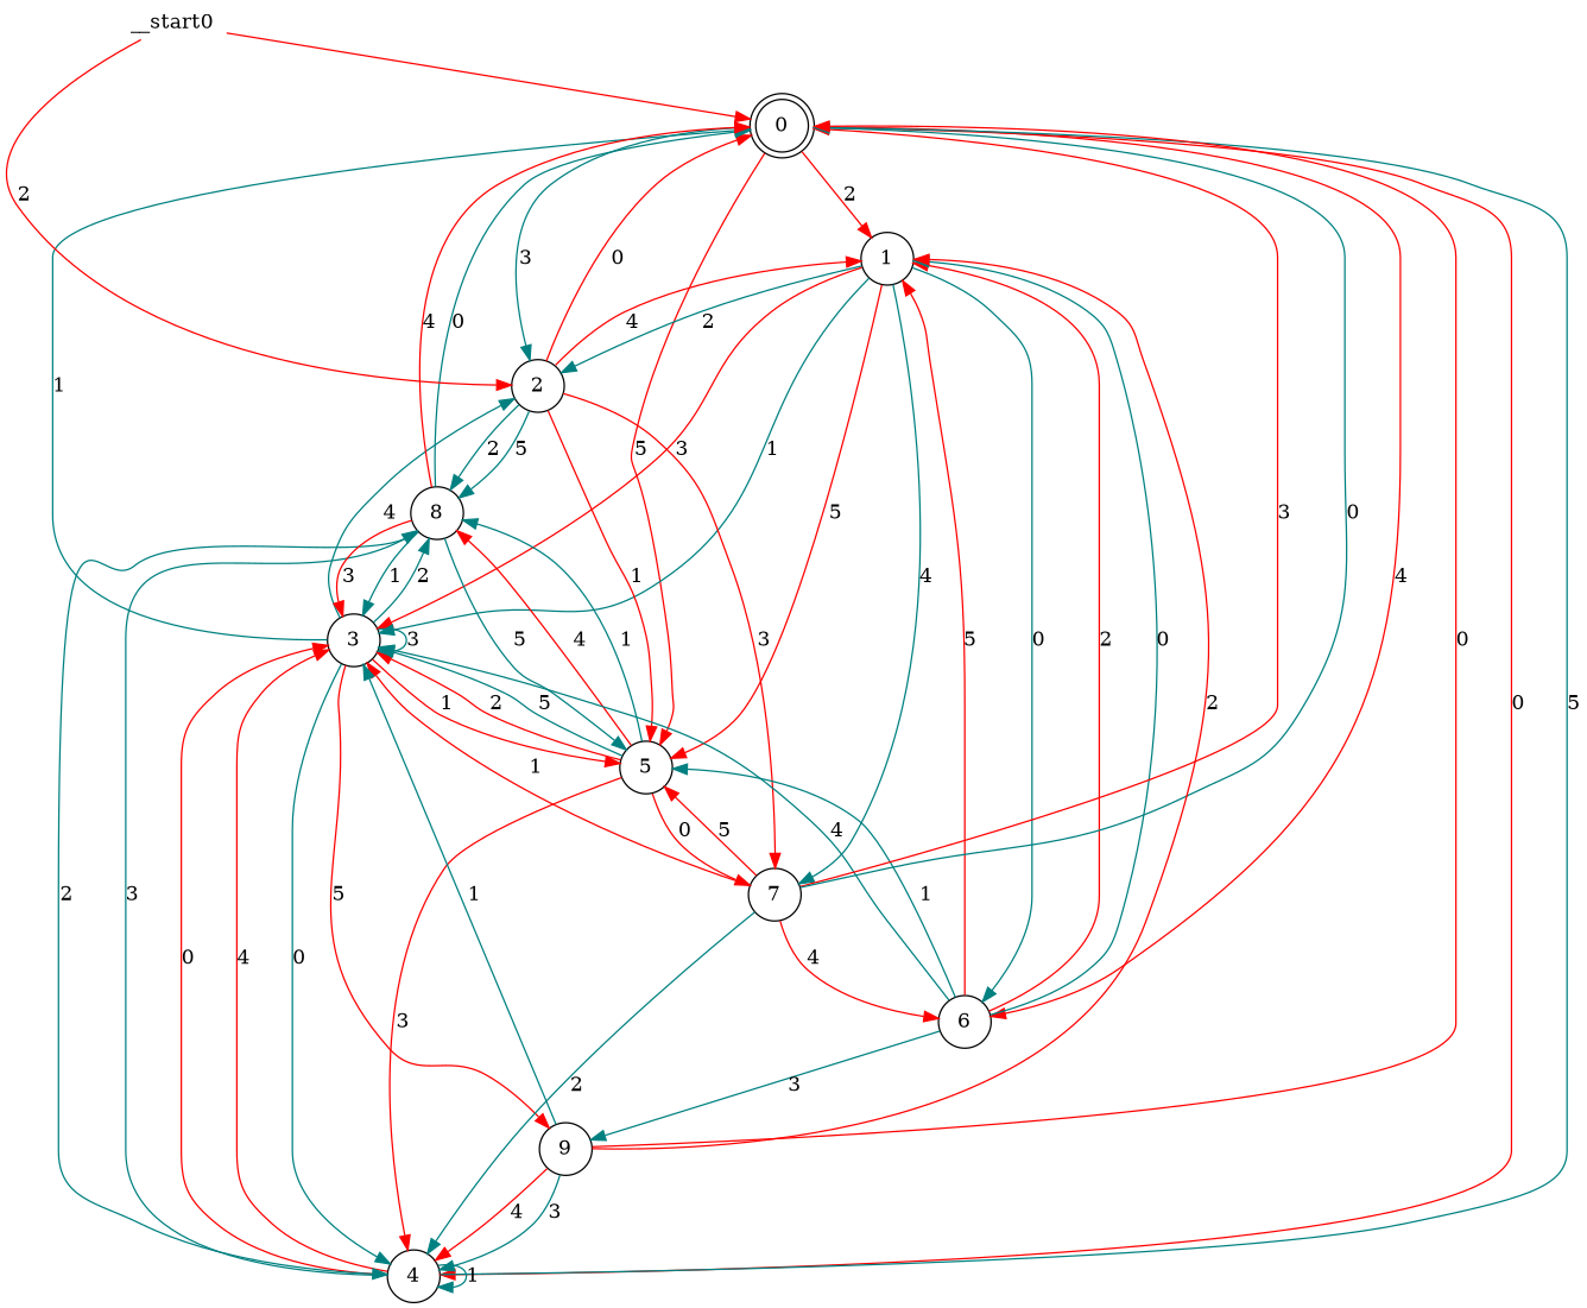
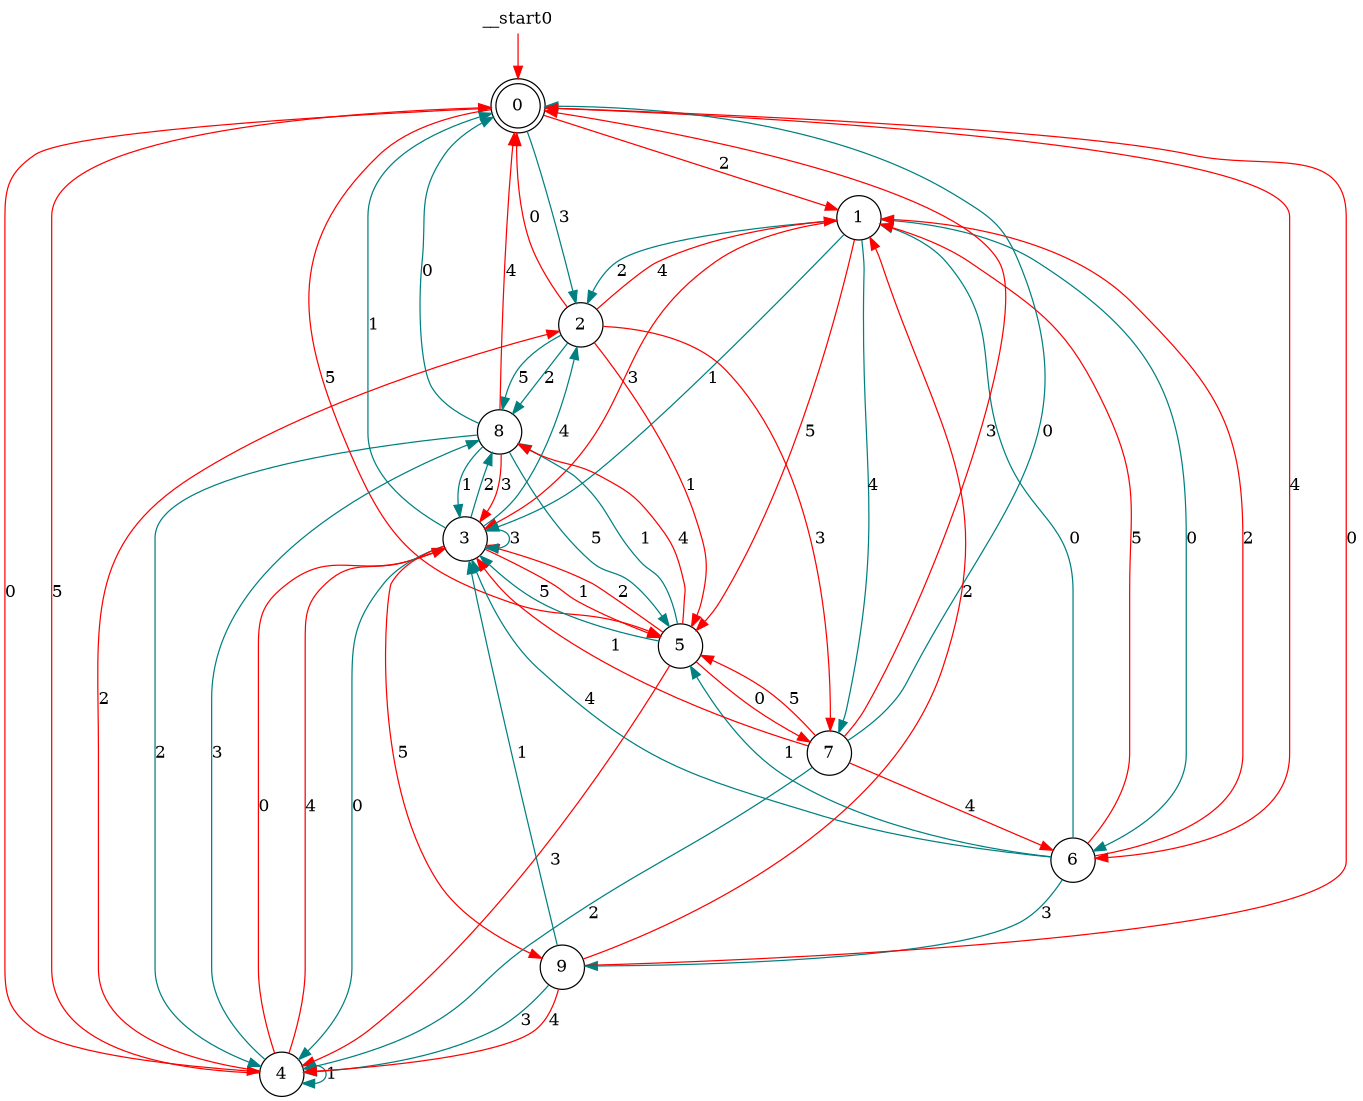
  digraph {
    node [shape=circle]
    edge [color=red]
    n1 [label=0 shape=doublecircle]
    n2 [label=1]
    n3 [label=2]
    n4 [label=4]
    n5 [label=5]
    n6 [label=6]
    n7 [label=3]
    n8 [label=7]
    n9 [label=8]
    n10 [label=9]
    __start0 [height=0 shape=none width=0]
    n1 -> n2 [label=2]
    n1 -> n3 [color=teal label=3]
    n1 -> n4 [label=0]
    n1 -> n5 [label=5]
    n1 -> n6 [label=4]
    n2 -> n3 [color=teal label=2]
    n2 -> n5 [label=5]
    n2 -> n6 [color=teal label=0]
    n2 -> n7 [label=3]
    n2 -> n7 [color=teal label=1]
    n2 -> n8 [color=teal label=4]
    n3 -> n1 [label=0]
    n3 -> n2 [label=4]
    n3 -> n5 [label=1]
    n3 -> n8 [label=3]
    n3 -> n9 [color=teal label=2]
    n3 -> n9 [color=teal label=5]
-   n4 -> n1 [color=teal label=5]
-   __start0 -> n3 [label=2]
+   n4 -> n1 [label=5]
+   n4 -> n3 [label=2]
    n4 -> n4 [color=teal label=1]
    n4 -> n7 [label=0]
    n4 -> n7 [label=4]
    n4 -> n9 [color=teal label=3]
    n5 -> n4 [label=3]
    n5 -> n7 [label=2]
    n5 -> n7 [color=teal label=5]
    n5 -> n8 [label=0]
    n5 -> n9 [color=teal label=1]
    n5 -> n9 [label=4]
    n6 -> n2 [label=2]
    n6 -> n2 [color=teal label=0]
    n6 -> n2 [label=5]
    n6 -> n5 [color=teal label=1]
    n6 -> n7 [color=teal label=4]
    n6 -> n10 [color=teal label=3]
    n7 -> n1 [color=teal label=1]
    n7 -> n3 [color=teal label=4]
    n7 -> n4 [color=teal label=0]
    n7 -> n5 [label=1]
    n7 -> n7 [color=teal label=3]
    n7 -> n9 [color=teal label=2]
    n7 -> n10 [label=5]
    n8 -> n1 [label=3]
    n8 -> n1 [color=teal label=0]
    n8 -> n4 [color=teal label=2]
    n8 -> n5 [label=5]
    n8 -> n6 [label=4]
    n8 -> n7 [label=1]
    n9 -> n1 [color=teal label=0]
    n9 -> n1 [label=4]
    n9 -> n4 [color=teal label=2]
    n9 -> n5 [color=teal label=5]
    n9 -> n7 [label=3]
    n9 -> n7 [color=teal label=1]
    n10 -> n1 [label=0]
    n10 -> n2 [label=2]
    n10 -> n4 [color=teal label=3]
    n10 -> n4 [label=4]
    n10 -> n7 [color=teal label=1]
    __start0 -> n1
  }
